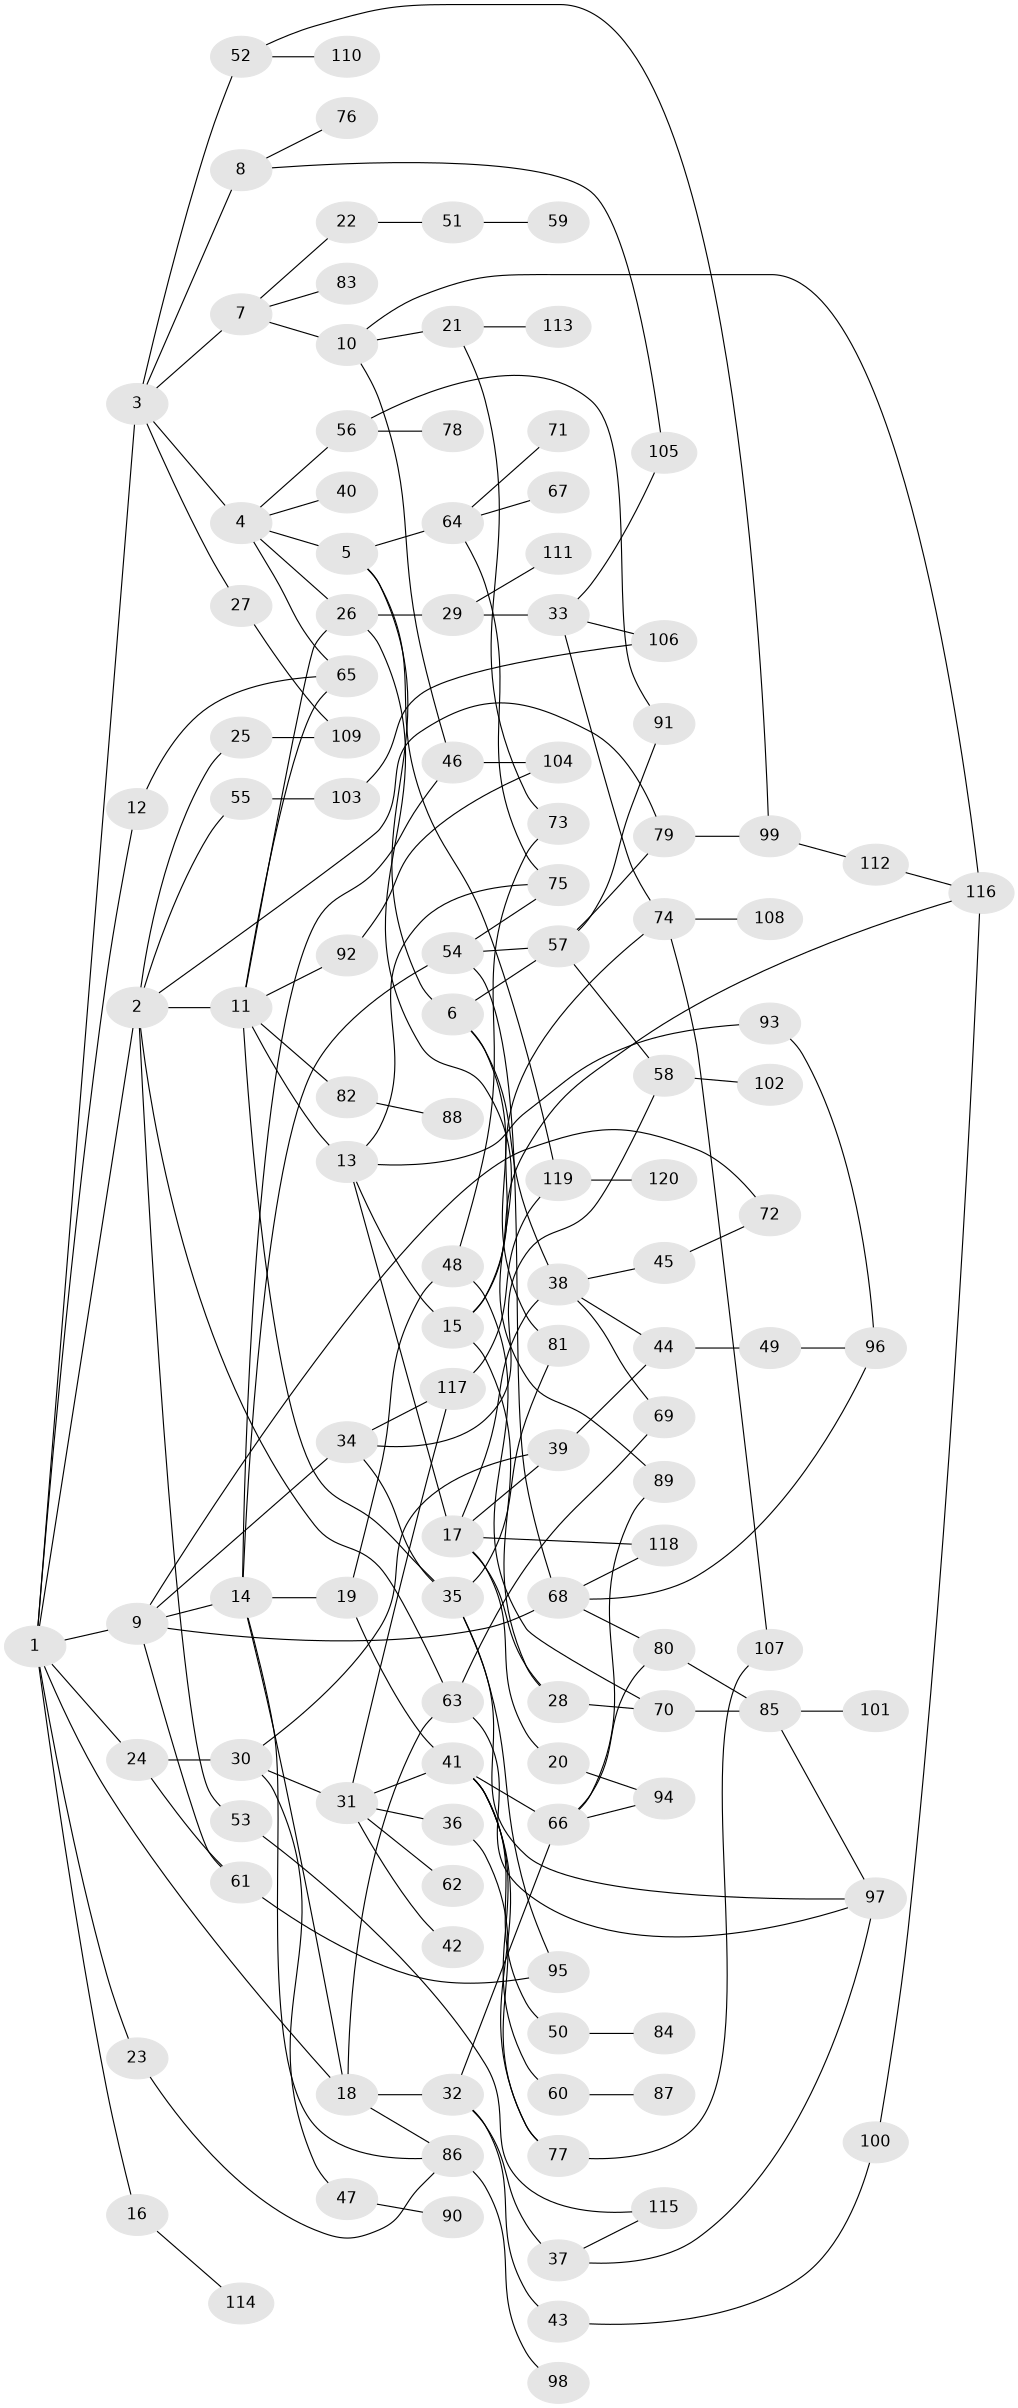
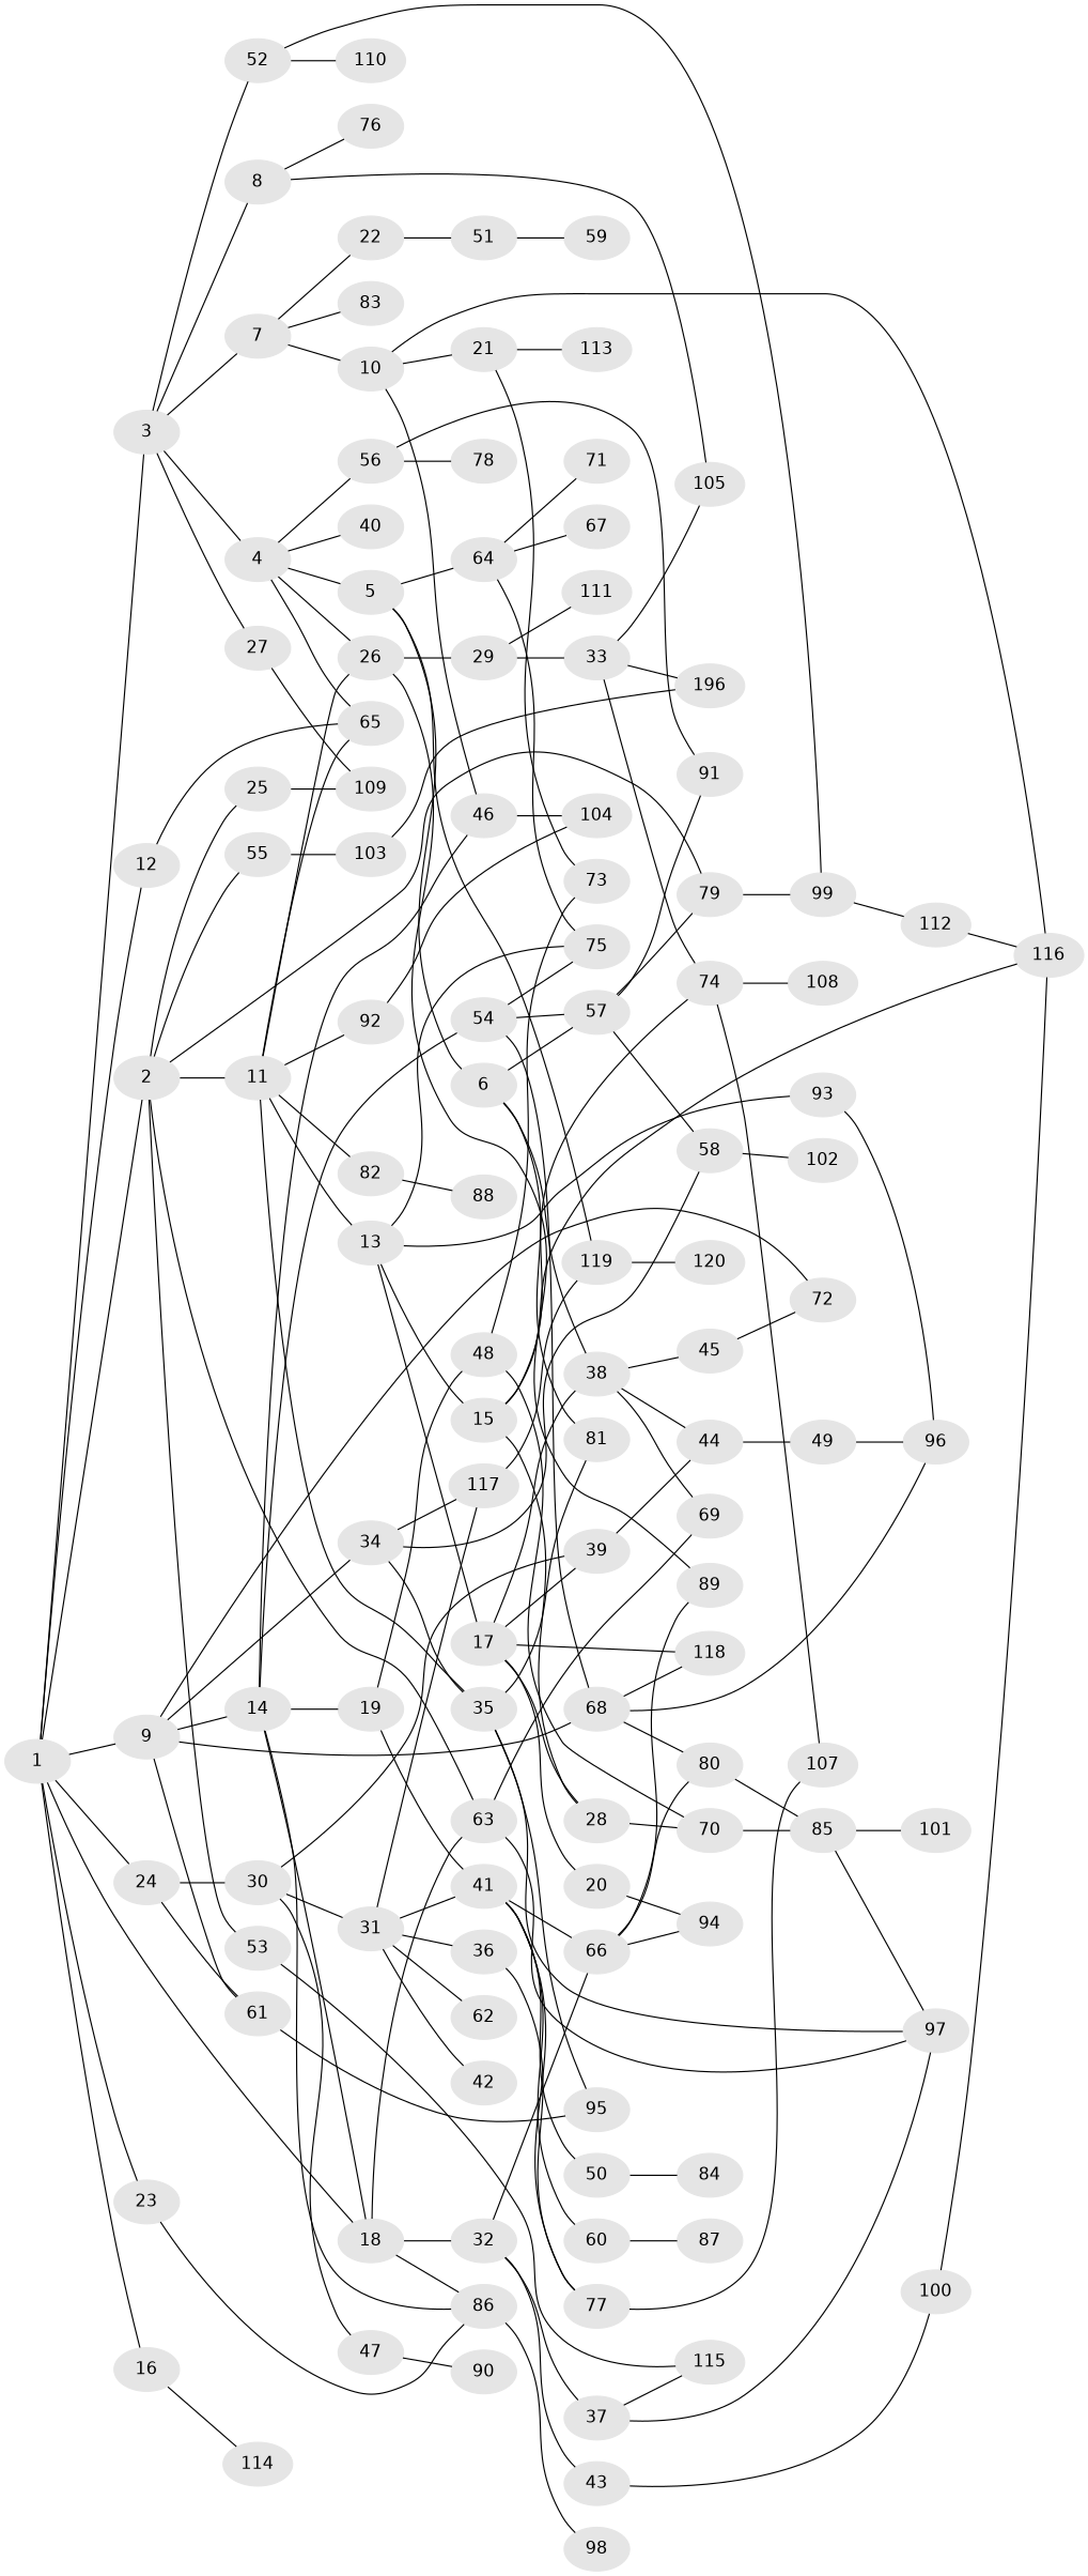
  graph {
    fontname="DejaVu Sans"
    rankdir=LR
    node [color=gray90 fontname="DejaVu Sans" style=filled]
    edge [fontname="DejaVu Sans"]
    1
    2
    3
    9
    12
    16
    18
    23
    24
    11
    25
    53
    55
    63
    79
    4
    7
    8
    27
    52
    14
    34
    61
    72
    68
    65
    114
    86
    32
    30
    26
    13
    35
    82
    92
    109
    115
    103
    97
    69
    99
    5
    40
    56
    10
    22
    83
    76
    105
    110
    6
    64
    119
    29
    89
    78
    91
    38
    57
    81
    75
    67
    71
    120
    44
    45
    58
    21
    46
    116
    51
    19
    54
    117
    95
    73
    113
    104
    15
    17
    93
    88
    28
    74
    20
    39
    118
    96
    41
    48
    98
    70
    108
    107
    94
    37
    43
    66
    77
    50
    60
    59
    31
    47
    33
    111
    85
-   106
+   106 [label=196]
    36
    42
    62
    90
    100
    80
    102
    49
    84
    87
    112
    101
    1 -- 2
    1 -- 3
    1 -- 9
    1 -- 12
    1 -- 16
    1 -- 18
    1 -- 23
    1 -- 24
    2 -- 11
    2 -- 25
    2 -- 53
    2 -- 55
    2 -- 63
    2 -- 79
    3 -- 4
    3 -- 7
    3 -- 8
    3 -- 27
    3 -- 52
    9 -- 14
    9 -- 34
    9 -- 61
    9 -- 72
    9 -- 68
    12 -- 65
    16 -- 114
    18 -- 63
    18 -- 86
    18 -- 32
    23 -- 86
    24 -- 61
    24 -- 30
    11 -- 65
    11 -- 26
    11 -- 13
    11 -- 35
    11 -- 82
    11 -- 92
    25 -- 109
    53 -- 115
    55 -- 103
    63 -- 97
    63 -- 69
    79 -- 99
    4 -- 65
    4 -- 26
    4 -- 5
    4 -- 40
    4 -- 56
    7 -- 10
    7 -- 22
    7 -- 83
    8 -- 76
    8 -- 105
    27 -- 109
    52 -- 99
    52 -- 110
    14 -- 18
    14 -- 86
    14 -- 46
    14 -- 19
    14 -- 54
    34 -- 35
    34 -- 58
    34 -- 117
    61 -- 95
    68 -- 118
    68 -- 96
    68 -- 80
    86 -- 98
    32 -- 37
    32 -- 43
    32 -- 66
    30 -- 39
    30 -- 31
    30 -- 47
    26 -- 29
    26 -- 89
    13 -- 75
    13 -- 15
    13 -- 17
    13 -- 93
    35 -- 97
    35 -- 81
    35 -- 95
    82 -- 88
    92 -- 104
    103 -- 106
    99 -- 112
    5 -- 6
    5 -- 64
    5 -- 119
    56 -- 78
    56 -- 91
    10 -- 21
    10 -- 46
    10 -- 116
    22 -- 51
    6 -- 38
    6 -- 57
    6 -- 81
    64 -- 75
    64 -- 67
    64 -- 71
    119 -- 120
    29 -- 33
    29 -- 111
    38 -- 69
    38 -- 44
    38 -- 45
    57 -- 79
    57 -- 91
    57 -- 58
    44 -- 49
    45 -- 72
    58 -- 102
    21 -- 73
    21 -- 113
    46 -- 104
    51 -- 59
    19 -- 41
    19 -- 48
    54 -- 68
    54 -- 57
    54 -- 75
    117 -- 119
    15 -- 116
    15 -- 28
    15 -- 74
    17 -- 38
    17 -- 28
    17 -- 20
    17 -- 39
    17 -- 118
    93 -- 96
    28 -- 70
    74 -- 108
    74 -- 107
    20 -- 94
    39 -- 44
    41 -- 66
    41 -- 77
    41 -- 50
    41 -- 60
    48 -- 73
    48 -- 70
    70 -- 85
    37 -- 115
    37 -- 97
    43 -- 100
    66 -- 89
    66 -- 94
    66 -- 80
    77 -- 107
    50 -- 84
    60 -- 87
    31 -- 117
    31 -- 41
    31 -- 36
    31 -- 42
    31 -- 62
    47 -- 90
    33 -- 105
    33 -- 74
    33 -- 106
    85 -- 97
    85 -- 101
    36 -- 77
    100 -- 116
    80 -- 85
    49 -- 96
    112 -- 116
  }
